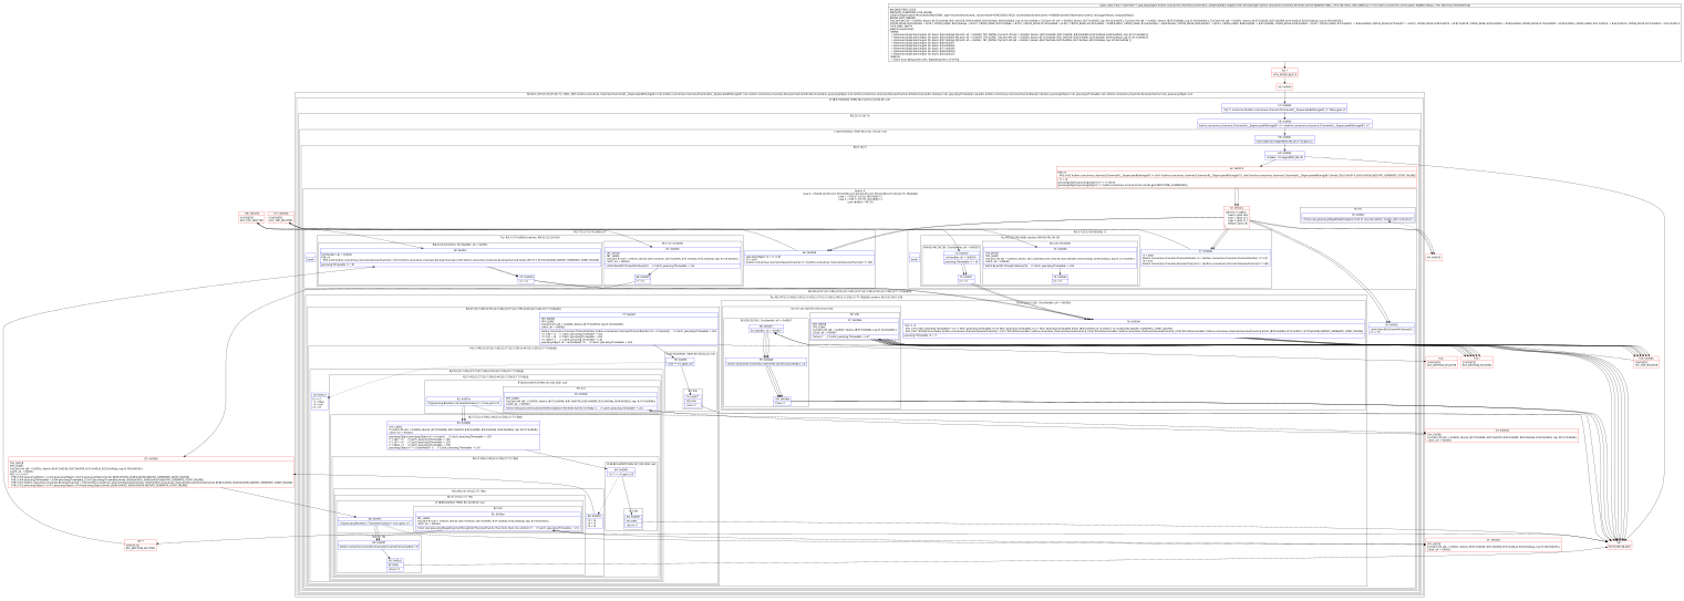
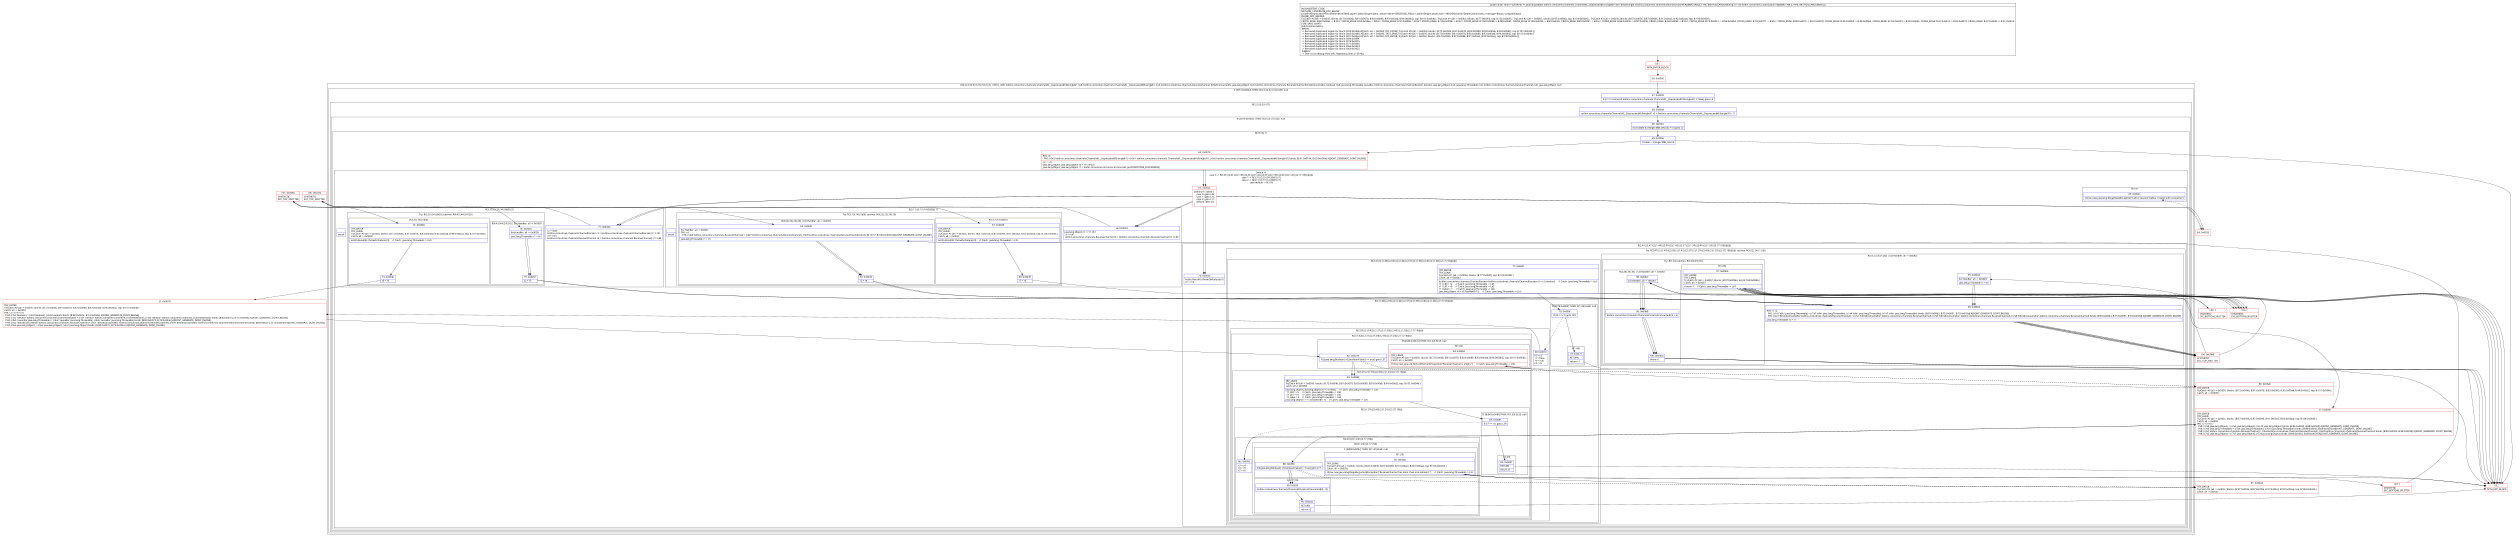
  digraph {
    fontname="Noto Sans"
    node [color=blue fontname="Noto Sans" shape=record]
    edge [fontname="Noto Sans"]
    n1 [label="{79\:\ 0x0071|RETURN\l|return r1\l}"]
    n2 [label="{78\:\ 0x006f|if (r6 == r1) goto L49\l}"]
-   n3 [label="{94\:\ 0x00b2|TRY_LEAVE\lTryCatch #0 \{all \-\> 0x0050, blocks: (B:72:0x004b, B:81:0x0078, B:83:0x0080, B:93:0x00ab, B:94:0x00b2), top: B:101:0x004b \}\lCatch: all \-\> 0x0050\l|throw new java.util.NoSuchElementException(\"ReceiveChannel is empty.\")     \/\/ Catch: java.lang.Throwable \-\> L50\l}"]
+   n3 [color=red label="{94\:\ 0x00b2|TRY_LEAVE\lTryCatch #0 \{all \-\> 0x0050, blocks: (B:72:0x004b, B:81:0x0078, B:83:0x0080, B:93:0x00ab, B:94:0x00b2), top: B:101:0x004b \}\lCatch: all \-\> 0x0050\l|throw new java.util.NoSuchElementException(\"ReceiveChannel is empty.\")     \/\/ Catch: java.lang.Throwable \-\> L50\l}"]
    n4 [label="{82\:\ 0x007e|if (((java.lang.Boolean) r6).booleanValue() == true) goto L37\l}"]
    n5 [label="{85\:\ 0x0091|RETURN\l|return r1\l}"]
    n6 [label="{84\:\ 0x008f|if (r7 == r1) goto L39\l}"]
    n7 [label="{92\:\ 0x00aa|TRY_LEAVE\lTryCatch #3 \{all \-\> 0x003c, blocks: (B:67:0x0036, B:87:0x0096, B:91:0x00a3, B:92:0x00aa), top: B:106:0x0036 \}\lCatch: all \-\> 0x003c\l|throw new java.lang.IllegalArgumentException(\"ReceiveChannel has more than one element.\")     \/\/ Catch: java.lang.Throwable \-\> L3c\l}"]
    n8 [label="{88\:\ 0x009c|if (((java.lang.Boolean) r7).booleanValue() != true) goto L17\l}"]
    n9 [label="{89\:\ 0x009f|kotlinx.coroutines.channels.ChannelsKt.cancelConsumed(r4, r3)\l}"]
    n10 [label="{90\:\ 0x00a2|RETURN\l|return r2\l}"]
    n11 [label="{86\:\ 0x0092|r3 = r4\lr4 = r5\lr2 = r6\l}"]
    n12 [label="{83\:\ 0x0080|TRY_LEAVE\lTryCatch #0 \{all \-\> 0x0050, blocks: (B:72:0x004b, B:81:0x0078, B:83:0x0080, B:93:0x00ab, B:94:0x00b2), top: B:101:0x004b \}\lCatch: all \-\> 0x0050\l|java.lang.Object java.lang.Object r6 = r3.next()     \/\/ Catch: java.lang.Throwable \-\> L50\lr11.L$0 = r5     \/\/ Catch: java.lang.Throwable \-\> L50\lr11.L$1 = r6     \/\/ Catch: java.lang.Throwable \-\> L50\lr11.label = 2     \/\/ Catch: java.lang.Throwable \-\> L50\ljava.lang.Object r7 = r3.hasNext(r11)     \/\/ Catch: java.lang.Throwable \-\> L50\l}"]
    n13 [label="{80\:\ 0x0072|r5 = r2\lr2 = false\lr4 = null\lr3 = r6\l}"]
    n14 [label="{77\:\ 0x005f|TRY_ENTER\lTRY_LEAVE\lTryCatch #1 \{all \-\> 0x00b3, blocks: (B:77:0x005f), top: B:102:0x005f \}\lCatch: all \-\> 0x00b3\l|kotlinx.coroutines.channels.ChannelIterator kotlinx.coroutines.channels.ChannelIterator r6 = r2.iterator()     \/\/ Catch: java.lang.Throwable \-\> Lb3\lr11.L$0 = r2     \/\/ Catch: java.lang.Throwable \-\> Lb3\lr11.L$1 = r6     \/\/ Catch: java.lang.Throwable \-\> Lb3\lr11.label = 1     \/\/ Catch: java.lang.Throwable \-\> Lb3\ljava.lang.Object r6 = r6.hasNext(r11)     \/\/ Catch: java.lang.Throwable \-\> Lb3\l}"]
    n15 [label="{97\:\ 0x00b6|TRY_ENTER\lTRY_LEAVE\lTryCatch #2 \{all \-\> 0x00b7, blocks: (B:97:0x00b6), top: B:104:0x00b6 \}\lCatch: all \-\> 0x00b7\l|throw r1     \/\/ Catch: java.lang.Throwable \-\> Lb7\l}"]
    n16 [label="{98\:\ 0x00b7|ExcHandler: all \-\> 0x00b7\l}"]
    n17 [label="{99\:\ 0x00b8|kotlinx.coroutines.channels.ChannelsKt.cancelConsumed(r2, r3)\l}"]
    n18 [label="{100\:\ 0x00bb|throw r1\l}"]
+   n19 [label="{95\:\ 0x00b3|ExcHandler: all \-\> 0x00b3\l|java.lang.Throwable r1 = th\l}"]
    n20 [label="{96\:\ 0x00b4|PHI: r1 r2 \l  PHI: (r1v5 'e$iv' java.lang.Throwable) = (r1v1 'e$iv' java.lang.Throwable), (r1v4 'e$iv' java.lang.Throwable), (r1v7 'e$iv' java.lang.Throwable) binds: [B:95:0x00b3, B:75:0x0051, B:70:0x003d] A[DONT_GENERATE, DONT_INLINE]\l  PHI: (r2v7 '$this$consume$iv' kotlinx.coroutines.channels.ReceiveChannel) = (r2v1 '$this$consume$iv' kotlinx.coroutines.channels.ReceiveChannel), (r2v6 '$this$consume$iv' kotlinx.coroutines.channels.ReceiveChannel), (r2v8 '$this$consume$iv' kotlinx.coroutines.channels.ReceiveChannel) binds: [B:95:0x00b3, B:75:0x0051, B:70:0x003d] A[DONT_GENERATE, DONT_INLINE]\l|java.lang.Throwable r3 = r1\l}"]
    n21 [label="{76\:\ 0x0055|kotlin.ResultKt.throwOnFailure(r0)\lr2 = r10\l}"]
    n22 [label="{72\:\ 0x004b|TRY_ENTER\lTRY_LEAVE\lTryCatch #0 \{all \-\> 0x0050, blocks: (B:72:0x004b, B:81:0x0078, B:83:0x0080, B:93:0x00ab, B:94:0x00b2), top: B:101:0x004b \}\lCatch: all \-\> 0x0050\l|kotlin.ResultKt.throwOnFailure(r0)     \/\/ Catch: java.lang.Throwable \-\> L50\l}"]
    n23 [label="{73\:\ 0x004e|r6 = r0\l}"]
    n24 [label="{74\:\ 0x0050|ExcHandler: all \-\> 0x0050\l|java.lang.Throwable r1 = th\l}"]
    n25 [label="{75\:\ 0x0051|r2 = r5\l}"]
    n26 [label="{71\:\ 0x0040|r2 = false\lkotlinx.coroutines.channels.ChannelIterator r3 = (kotlinx.coroutines.channels.ChannelIterator) r11.L$1\lr4 = null\lkotlinx.coroutines.channels.ReceiveChannel r5 = (kotlinx.coroutines.channels.ReceiveChannel) r11.L$0\l}"]
    n27 [label="{|break\l}"]
    n28 [label="{67\:\ 0x0036|TRY_ENTER\lTRY_LEAVE\lTryCatch #3 \{all \-\> 0x003c, blocks: (B:67:0x0036, B:87:0x0096, B:91:0x00a3, B:92:0x00aa), top: B:106:0x0036 \}\lCatch: all \-\> 0x003c\l|kotlin.ResultKt.throwOnFailure(r0)     \/\/ Catch: java.lang.Throwable \-\> L3c\l}"]
    n29 [label="{68\:\ 0x0039|r7 = r0\l}"]
    n30 [label="{69\:\ 0x003c|ExcHandler: all \-\> 0x003c\lPHI: r4 \l  PHI: (r4v6 kotlinx.coroutines.channels.ReceiveChannel) = (r4v7 kotlinx.coroutines.channels.ReceiveChannel), (r4v9 kotlinx.coroutines.channels.ReceiveChannel) binds: [B:107:?, B:106:0x0036] A[DONT_GENERATE, DONT_INLINE]\l|java.lang.Throwable r1 = th\l}"]
    n31 [label="{70\:\ 0x003d|r2 = r4\l}"]
    n32 [label="{66\:\ 0x002d|java.lang.Object r2 = r11.L$1\lr3 = null\lkotlinx.coroutines.channels.ReceiveChannel r4 = (kotlinx.coroutines.channels.ReceiveChannel) r11.L$0\l}"]
    n33 [label="{|break\l}"]
    n34 [label="{65\:\ 0x002c|throw new java.lang.IllegalStateException(\"call to 'resume' before 'invoke' with coroutine\")\l}"]
    n35 [color=red label="{63\:\ 0x0022|switch(r11.label) \{\l    case 0: goto L45;\l    case 1: goto L31;\l    case 2: goto L11;\l    default: goto L8;\l\}\l}"]
    n36 [label="{60\:\ 0x000e|r0.label \-= Integer.MIN_VALUE\l}"]
    n37 [color=red label="{62\:\ 0x0019|PHI: r0 \l  PHI: (r0v2 kotlinx.coroutines.channels.ChannelsKt__DeprecatedKt$single$1) = (r0v1 kotlinx.coroutines.channels.ChannelsKt__DeprecatedKt$single$1), (r0v5 kotlinx.coroutines.channels.ChannelsKt__DeprecatedKt$single$1) binds: [B:61:0x0014, B:60:0x000e] A[DONT_GENERATE, DONT_INLINE]\l|r11 = r0\ljava.lang.Object java.lang.Object r0 = r11.result\ljava.lang.Object java.lang.Object r1 = kotlin.coroutines.intrinsics.IntrinsicsKt.getCOROUTINE_SUSPENDED()\l}"]
    n38 [label="{59\:\ 0x000c|if ((r0.label & Integer.MIN_VALUE) != 0) goto L5\l}"]
    n39 [label="{58\:\ 0x0004|kotlinx.coroutines.channels.ChannelsKt__DeprecatedKt$single$1 r0 = (kotlinx.coroutines.channels.ChannelsKt__DeprecatedKt$single$1) r11\l}"]
    n40 [label="{57\:\ 0x0002|if ((r11 instanceof kotlinx.coroutines.channels.ChannelsKt__DeprecatedKt$single$1) != false) goto L3\l}"]
    n41 [color=red label="{55\:\ ?|MTH_EXIT_BLOCK\l}"]
    n42 [color=red label="{93\:\ 0x00ab|TRY_ENTER\lTryCatch #0 \{all \-\> 0x0050, blocks: (B:72:0x004b, B:81:0x0078, B:83:0x0080, B:93:0x00ab, B:94:0x00b2), top: B:101:0x004b \}\lCatch: all \-\> 0x0050\l}"]
    n43 [color=red label="{107\:\ ?|SYNTHETIC\lEXC_BOTTOM_SPLITTER\l}"]
    n44 [color=red label="{91\:\ 0x00a3|TRY_ENTER\lTryCatch #3 \{all \-\> 0x003c, blocks: (B:67:0x0036, B:87:0x0096, B:91:0x00a3, B:92:0x00aa), top: B:106:0x0036 \}\lCatch: all \-\> 0x003c\l}"]
    n45 [color=red label="{87\:\ 0x0096|TRY_ENTER\lTRY_LEAVE\lTryCatch #3 \{all \-\> 0x003c, blocks: (B:67:0x0036, B:87:0x0096, B:91:0x00a3, B:92:0x00aa), top: B:106:0x0036 \}\lCatch: all \-\> 0x003c\lPHI: r2 r3 r4 r7 \l  PHI: (r2v9 java.lang.Object) = (r2v4 java.lang.Object), (r2v10 java.lang.Object) binds: [B:86:0x0092, B:68:0x0039] A[DONT_GENERATE, DONT_INLINE]\l  PHI: (r3v9 java.lang.Throwable) = (r3v4 java.lang.Throwable), (r3v10 java.lang.Throwable) binds: [B:86:0x0092, B:68:0x0039] A[DONT_GENERATE, DONT_INLINE]\l  PHI: (r4v7 kotlinx.coroutines.channels.ReceiveChannel) = (r4v4 kotlinx.coroutines.channels.ReceiveChannel), (r4v9 kotlinx.coroutines.channels.ReceiveChannel) binds: [B:86:0x0092, B:68:0x0039] A[DONT_GENERATE, DONT_INLINE]\l  PHI: (r7v2 java.lang.Object) = (r7v1 java.lang.Object), (r7v4 java.lang.Object) binds: [B:86:0x0092, B:68:0x0039] A[DONT_GENERATE, DONT_INLINE]\l}"]
+   n46 [color=red label="{81\:\ 0x0078|TRY_ENTER\lTryCatch #0 \{all \-\> 0x0050, blocks: (B:72:0x004b, B:81:0x0078, B:83:0x0080, B:93:0x00ab, B:94:0x00b2), top: B:101:0x004b \}\lCatch: all \-\> 0x0050\lPHI: r2 r3 r4 r5 r6 \l  PHI: (r2v3 boolean) = (r2v2 boolean), (r2v5 boolean) binds: [B:80:0x0072, B:73:0x004e] A[DONT_GENERATE, DONT_INLINE]\l  PHI: (r3v2 'iterator' kotlinx.coroutines.channels.ChannelIterator) = (r3v1 'iterator' kotlinx.coroutines.channels.ChannelIterator), (r3v6 'iterator' kotlinx.coroutines.channels.ChannelIterator) binds: [B:80:0x0072, B:73:0x004e] A[DONT_GENERATE, DONT_INLINE]\l  PHI: (r4v3 'cause$iv' java.lang.Throwable) = (r4v2 'cause$iv' java.lang.Throwable), (r4v5 'cause$iv' java.lang.Throwable) binds: [B:80:0x0072, B:73:0x004e] A[DONT_GENERATE, DONT_INLINE]\l  PHI: (r5v2 '$this$consume$iv' kotlinx.coroutines.channels.ReceiveChannel) = (r5v1 '$this$consume$iv' kotlinx.coroutines.channels.ReceiveChannel), (r5v4 '$this$consume$iv' kotlinx.coroutines.channels.ReceiveChannel) binds: [B:80:0x0072, B:73:0x004e] A[DONT_GENERATE, DONT_INLINE]\l  PHI: (r6v3 java.lang.Object) = (r6v2 java.lang.Object), (r6v7 java.lang.Object) binds: [B:80:0x0072, B:73:0x004e] A[DONT_GENERATE, DONT_INLINE]\l}"]
    n47 [color=red label="{103\:\ ?|SYNTHETIC\lEXC_BOTTOM_SPLITTER\l}"]
    n48 [color=red label="{105\:\ ?|SYNTHETIC\lEXC_BOTTOM_SPLITTER\l}"]
    n49 [color=red label="{104\:\ 0x00b6|SYNTHETIC\lEXC_TOP_SPLITTER\l}"]
    n50 [color=red label="{101\:\ 0x004b|SYNTHETIC\lEXC_TOP_SPLITTER\l}"]
    n51 [color=red label="{106\:\ 0x0036|SYNTHETIC\lEXC_TOP_SPLITTER\l}"]
    n52 [color=red label="{64\:\ 0x0025}"]
    n53 [color=red label="{54\:\ ?|MTH_ENTER_BLOCK\l}"]
    n54 [color=red label="{56\:\ 0x0000}"]
    n55 [label="{public static final \/* synthetic *\/ java.lang.Object kotlinx.coroutines.channels.ChannelsKt__DeprecatedKt.single((r10v0 '$this$single' kotlinx.coroutines.channels.ReceiveChannel A[IMMUTABLE_TYPE, METHOD_ARGUMENT]), (r11v0 kotlin.coroutines.Continuation A[IMMUTABLE_TYPE, METHOD_ARGUMENT]))  | INCONSISTENT_CODE\lMETHOD_CANDIDATE_FOR_INLINE\l\{Lkotlin\/Deprecated;=Annotation\{RUNTIME, type=Lkotlin\/Deprecated;, values=\{level=\{ENCODED_FIELD: Lkotlin\/DeprecationLevel;\-\>HIDDEN:Lkotlin\/DeprecationLevel;\}, message=Binary compatibility\}\}\}\lINLINE_NOT_NEEDED\lTryCatch #0 \{all \-\> 0x0050, blocks: (B:72:0x004b, B:81:0x0078, B:83:0x0080, B:93:0x00ab, B:94:0x00b2), top: B:101:0x004b \}, TryCatch #1 \{all \-\> 0x00b3, blocks: (B:77:0x005f), top: B:102:0x005f \}, TryCatch #2 \{all \-\> 0x00b7, blocks: (B:97:0x00b6), top: B:104:0x00b6 \}, TryCatch #3 \{all \-\> 0x003c, blocks: (B:67:0x0036, B:87:0x0096, B:91:0x00a3, B:92:0x00aa), top: B:106:0x0036 \}\lCROSS_EDGE: B:90:0x00a2 \-\> B:55:?, CROSS_EDGE: B:92:0x00aa \-\> B:55:?, CROSS_EDGE: B:97:0x00b6 \-\> B:55:?, CROSS_EDGE: B:100:0x00bb \-\> B:55:?, CROSS_EDGE: B:104:0x00b6 \-\> B:98:0x00b7, CROSS_EDGE: B:106:0x0036 \-\> B:69:0x003c, CROSS_EDGE: B:85:0x0091 \-\> B:55:?, CROSS_EDGE: B:86:0x0092 \-\> B:87:0x0096, CROSS_EDGE: B:94:0x00b2 \-\> B:55:?, CROSS_EDGE: B:75:0x0051 \-\> B:96:0x00b4, CROSS_EDGE: B:79:0x0071 \-\> B:55:?, CROSS_EDGE: B:80:0x0072 \-\> B:81:0x0078, CROSS_EDGE: B:95:0x00b3 \-\> B:96:0x00b4, CROSS_EDGE: B:102:0x005f \-\> B:95:0x00b3, CROSS_EDGE: B:61:0x0014 \-\> B:62:0x0019, CROSS_EDGE: B:57:0x0002 \-\> B:61:0x0014\lTYPE_VARS: EMPTY\lJadxCommentsAttr\{\l WARN: \l \-\> Removed duplicated region for block: B:93:0x00ab A[Catch: all \-\> 0x0050, TRY_ENTER, TryCatch #0 \{all \-\> 0x0050, blocks: (B:72:0x004b, B:81:0x0078, B:83:0x0080, B:93:0x00ab, B:94:0x00b2), top: B:101:0x004b \}]\l \-\> Removed duplicated region for block: B:83:0x0080 A[Catch: all \-\> 0x0050, TRY_LEAVE, TryCatch #0 \{all \-\> 0x0050, blocks: (B:72:0x004b, B:81:0x0078, B:83:0x0080, B:93:0x00ab, B:94:0x00b2), top: B:101:0x004b \}]\l \-\> Removed duplicated region for block: B:91:0x00a3 A[Catch: all \-\> 0x003c, TRY_ENTER, TryCatch #3 \{all \-\> 0x003c, blocks: (B:67:0x0036, B:87:0x0096, B:91:0x00a3, B:92:0x00aa), top: B:106:0x0036 \}]\l \-\> Removed duplicated region for block: B:89:0x009f \l \-\> Removed duplicated region for block: B:76:0x0055 \l \-\> Removed duplicated region for block: B:71:0x0040 \l \-\> Removed duplicated region for block: B:66:0x002d \l \-\> Removed duplicated region for block: B:64:0x0025 \l DEBUG: \l \-\> Don't trust debug lines info. Repeating lines: [133=6]\}\l}" color=""]
    subgraph cluster_1 {
      label="R(4:(2:3|(3:5|6|7))|53|6|7) | DECL_VAR: kotlinx.coroutines.channels.ChannelsKt__DeprecatedKt$single$1 null, kotlinx.coroutines.channels.ChannelsKt__DeprecatedKt$single$1 null, kotlinx.coroutines.channels.ReceiveChannel $this$consume$iv, java.lang.Object null, kotlinx.coroutines.channels.ReceiveChannel $this$consume$iv, boolean null, java.lang.Throwable cause$iv, kotlinx.coroutines.channels.ChannelIterator iterator, java.lang.Object null, java.lang.Throwable null, kotlinx.coroutines.channels.ReceiveChannel null, java.lang.Object null\l"
      subgraph cluster_2 {
        label="IF [B:57:0x0002] THEN: R(2:3|(3:5|6|7)) ELSE: null"
        n40
        subgraph cluster_3 {
          label="R(2:3|(3:5|6|7))"
          n39
          subgraph cluster_4 {
            label="IF [B:59:0x000c] THEN: R(3:5|6|7) ELSE: null"
            n38
            subgraph cluster_5 {
              label="R(3:5|6|7)"
              n36
              n37
              subgraph cluster_6 {
                label="Switch: 4\n case 0 -> R(2:45|(2:47|(2:(1:49)|(2:50|(2:(1:42)|(2:37|(2:(1:39)|(2:40|(2:(1:20)|(2:17|18))))))))))\n case 1 -> R(3:31|(3:33|34|(0)(0))|1)\n case 2 -> R(3:11|(3:13|14|(0)(0))|1)\n case default -> R(1:9)"
                n35
                subgraph cluster_7 {
                  label="R(2:45|(2:47|(2:(1:49)|(2:50|(2:(1:42)|(2:37|(2:(1:39)|(2:40|(2:(1:20)|(2:17|18))))))))))"
                  n21
                  subgraph cluster_8 {
                    label="Try: R(2:47|(2:(1:49)|(2:50|(2:(1:42)|(2:37|(2:(1:39)|(2:40|(2:(1:20)|(2:17|18))))))))) catches: R(3:52|24|(1:26))"
                    subgraph cluster_9 {
                      label="R(2:47|(2:(1:49)|(2:50|(2:(1:42)|(2:37|(2:(1:39)|(2:40|(2:(1:20)|(2:17|18)))))))))"
                      n14
                      subgraph cluster_10 {
                        label="R(2:(1:49)|(2:50|(2:(1:42)|(2:37|(2:(1:39)|(2:40|(2:(1:20)|(2:17|18))))))))"
                        subgraph cluster_11 {
                          label="IF [B:78:0x006f] THEN: R(1:49) ELSE: null"
                          n2
                          subgraph cluster_12 {
                            label="R(1:49)"
                            n1
                          }
                        }
                        subgraph cluster_13 {
                          label="R(2:50|(2:(1:42)|(2:37|(2:(1:39)|(2:40|(2:(1:20)|(2:17|18)))))))"
                          n13
                          subgraph cluster_14 {
                            label="R(2:(1:42)|(2:37|(2:(1:39)|(2:40|(2:(1:20)|(2:17|18))))))"
                            subgraph cluster_15 {
                              label="IF [B:82:0x007e] THEN: R(1:42) ELSE: null"
                              n4
                              subgraph cluster_16 {
                                label="R(1:42)"
                                n3
                              }
                            }
                            subgraph cluster_17 {
                              label="R(2:37|(2:(1:39)|(2:40|(2:(1:20)|(2:17|18)))))"
                              n12
                              subgraph cluster_18 {
                                label="R(2:(1:39)|(2:40|(2:(1:20)|(2:17|18))))"
                                subgraph cluster_19 {
                                  label="IF [B:84:0x008f] THEN: R(1:39) ELSE: null"
                                  n6
                                  subgraph cluster_20 {
                                    label="R(1:39)"
                                    n5
                                  }
                                }
                                subgraph cluster_21 {
                                  label="R(2:40|(2:(1:20)|(2:17|18)))"
                                  n11
                                  subgraph cluster_22 {
                                    label="R(2:(1:20)|(2:17|18))"
                                    subgraph cluster_23 {
                                      label="IF [B:88:0x009c] THEN: R(1:20) ELSE: null"
                                      n8
                                      subgraph cluster_24 {
                                        label="R(1:20)"
                                        n7
                                      }
                                    }
                                    subgraph cluster_25 {
                                      label="R(2:17|18)"
                                      n9
                                      n10
                                    }
                                  }
                                }
                              }
                            }
                          }
                        }
                      }
                    }
                    subgraph cluster_26 {
                      label="R(3:52|24|(1:26)) | ExcHandler: all \-\> 0x00b3\l"
+                     n19
                      n20
                      subgraph cluster_27 {
                        label="Try: R(1:26) catches: R(3:28|29|30)"
                        subgraph cluster_28 {
                          label="R(1:26)"
                          n15
                        }
                        subgraph cluster_29 {
                          label="R(3:28|29|30) | ExcHandler: all \-\> 0x00b7\l"
                          n16
                          n17
                          n18
                        }
                      }
                    }
                  }
                }
                subgraph cluster_30 {
                  label="R(3:31|(3:33|34|(0)(0))|1)"
                  n26
                  n27
                  subgraph cluster_31 {
                    label="Try: R(3:33|34|(0)(0)) catches: R(4:43|44|24|26)"
                    subgraph cluster_32 {
                      label="R(3:33|34|(0)(0))"
                      n22
                      n23
                      subgraph cluster_33 {
                        label="IF [B:82:0x007e] THEN: R(0) ELSE: R(0)"
                        subgraph cluster_34 {
                          label="R(0)"
                        }
                        subgraph cluster_35 {
                          label="R(0)"
                        }
                      }
                    }
                    subgraph cluster_36 {
                      label="R(4:43|44|24|26) | ExcHandler: all \-\> 0x0050\l"
                      n24
                      n25
                    }
                  }
                }
                subgraph cluster_37 {
                  label="R(3:11|(3:13|14|(0)(0))|1)"
                  n32
                  n33
                  subgraph cluster_38 {
                    label="Try: R(3:13|14|(0)(0)) catches: R(4:22|23|24|26)"
                    subgraph cluster_39 {
                      label="R(3:13|14|(0)(0))"
                      n28
                      n29
                      subgraph cluster_40 {
                        label="IF [B:88:0x009c] THEN: R(0) ELSE: R(0)"
                        subgraph cluster_41 {
                          label="R(0)"
                        }
                        subgraph cluster_42 {
                          label="R(0)"
                        }
                      }
                    }
                    subgraph cluster_43 {
                      label="R(4:22|23|24|26) | ExcHandler: all \-\> 0x003c\l"
                      n30
                      n31
                    }
                  }
                }
                subgraph cluster_44 {
                  label="R(1:9)"
                  n34
                }
              }
            }
          }
        }
      }
      subgraph cluster_45 {
        label="Switch: 0"
      }
    }
    subgraph cluster_46 {
      label="R(3:52|24|(1:26)) | ExcHandler: all \-\> 0x00b3\l"
      subgraph cluster_47 {
        label="Try: R(1:26) catches: R(3:28|29|30)"
        subgraph cluster_48 {
          label="R(1:26)"
        }
        subgraph cluster_49 {
          label="R(3:28|29|30) | ExcHandler: all \-\> 0x00b7\l"
        }
      }
    }
    subgraph cluster_50 {
      label="R(3:28|29|30) | ExcHandler: all \-\> 0x00b7\l"
    }
    subgraph cluster_51 {
      label="R(4:43|44|24|26) | ExcHandler: all \-\> 0x0050\l"
    }
    subgraph cluster_52 {
      label="R(4:22|23|24|26) | ExcHandler: all \-\> 0x003c\l"
    }
    n1 -> n41
    n2 -> n1
    n2 -> n13 [style=dashed]
    n3 -> n41
    n4 -> n12
    n4 -> n12
    n4 -> n42 [style=dashed]
    n4 -> n42 [style=dashed]
    n5 -> n41
    n6 -> n5
    n6 -> n11 [style=dashed]
    n7 -> n41
    n7 -> n43
    n8 -> n9
    n8 -> n9
    n8 -> n44 [style=dashed]
    n8 -> n44 [style=dashed]
    n9 -> n10
    n10 -> n41
    n11 -> n45
    n12 -> n6
+   n13 -> n46
    n14 -> n2
    n14 -> n47
    n15 -> n41
    n15 -> n41
    n15 -> n41
    n15 -> n41
    n15 -> n41
    n15 -> n41
    n15 -> n48
    n15 -> n48
    n15 -> n48
    n15 -> n48
    n15 -> n48
    n15 -> n48
    n16 -> n17
    n16 -> n17
    n16 -> n17
    n17 -> n18
    n17 -> n18
    n17 -> n18
    n18 -> n41
    n18 -> n41
    n18 -> n41
+   n19 -> n20
+   n19 -> n20
    n20 -> n49
    n20 -> n49
    n20 -> n49
    n20 -> n49
    n20 -> n49
    n20 -> n49
    n22 -> n23
+   n23 -> n46
    n24 -> n25
    n24 -> n25
    n25 -> n20
    n25 -> n20
    n26 -> n50
    n28 -> n29
    n29 -> n45
    n30 -> n31
    n30 -> n31
    n31 -> n20
    n31 -> n20
    n32 -> n51
    n35 -> n21
    n35 -> n21
    n35 -> n26
    n35 -> n26
    n35 -> n32
    n35 -> n32
    n35 -> n52
    n35 -> n52
    n36 -> n37
    n36 -> n41
    n37 -> n35
    n37 -> n35
    n38 -> n36
    n39 -> n38
    n40 -> n39
    n42 -> n3
    n43 -> n30
    n44 -> n7
    n45 -> n8
+   n46 -> n4
+   n47 -> n19
    n48 -> n16
    n49 -> n15
    n49 -> n16
    n50 -> n22
    n50 -> n24
    n51 -> n28
    n51 -> n30
    n52 -> n34 [style=dashed]
    n53 -> n54
    n54 -> n40
    n55 -> n53
  }
